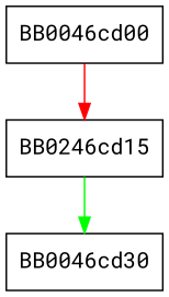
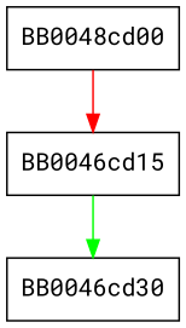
  digraph {
    fontname="Roboto Mono"
    splines=ortho
    node [fontname="Roboto Mono" shape=box]
    edge [fontname="Roboto Mono"]
-   BB0046cd00
-   BB0046cd15 [label=BB0246cd15]
+   BB0046cd00 [label=BB0048cd00]
+   BB0046cd15
    BB0046cd30
    BB0046cd00 -> BB0046cd15 [color=red]
    BB0046cd15 -> BB0046cd30 [color=green]
  }
